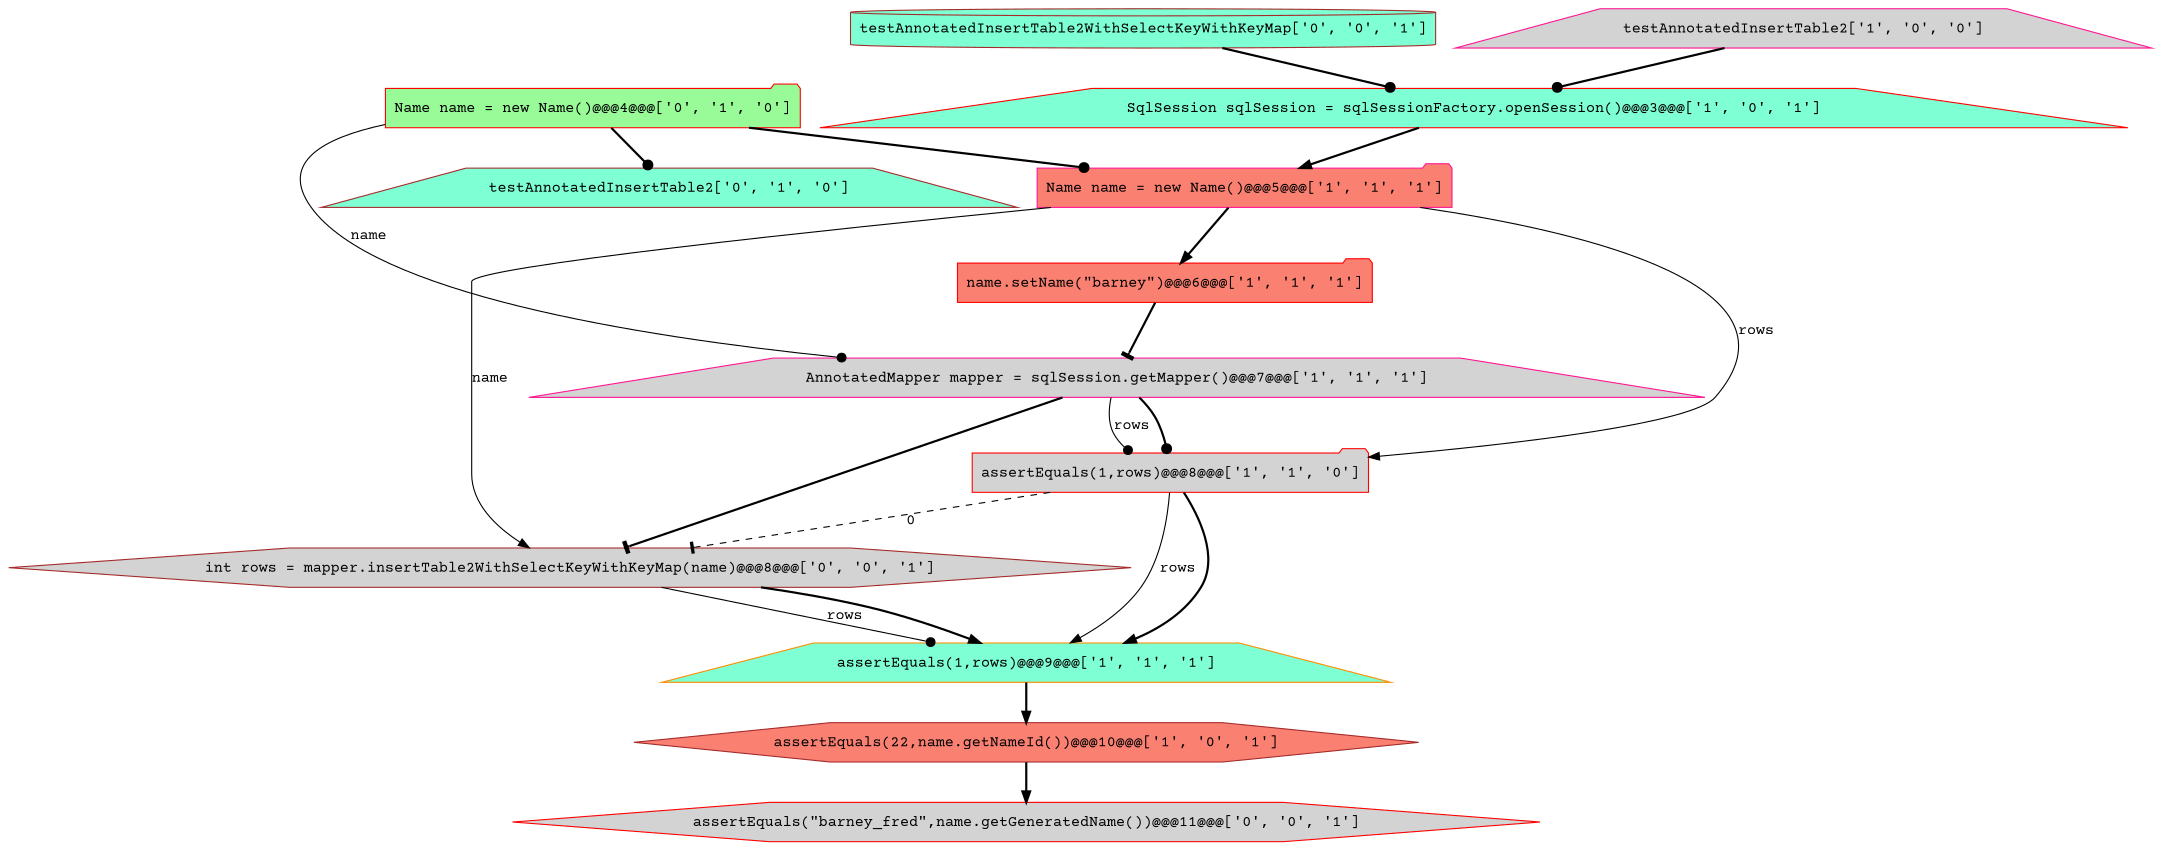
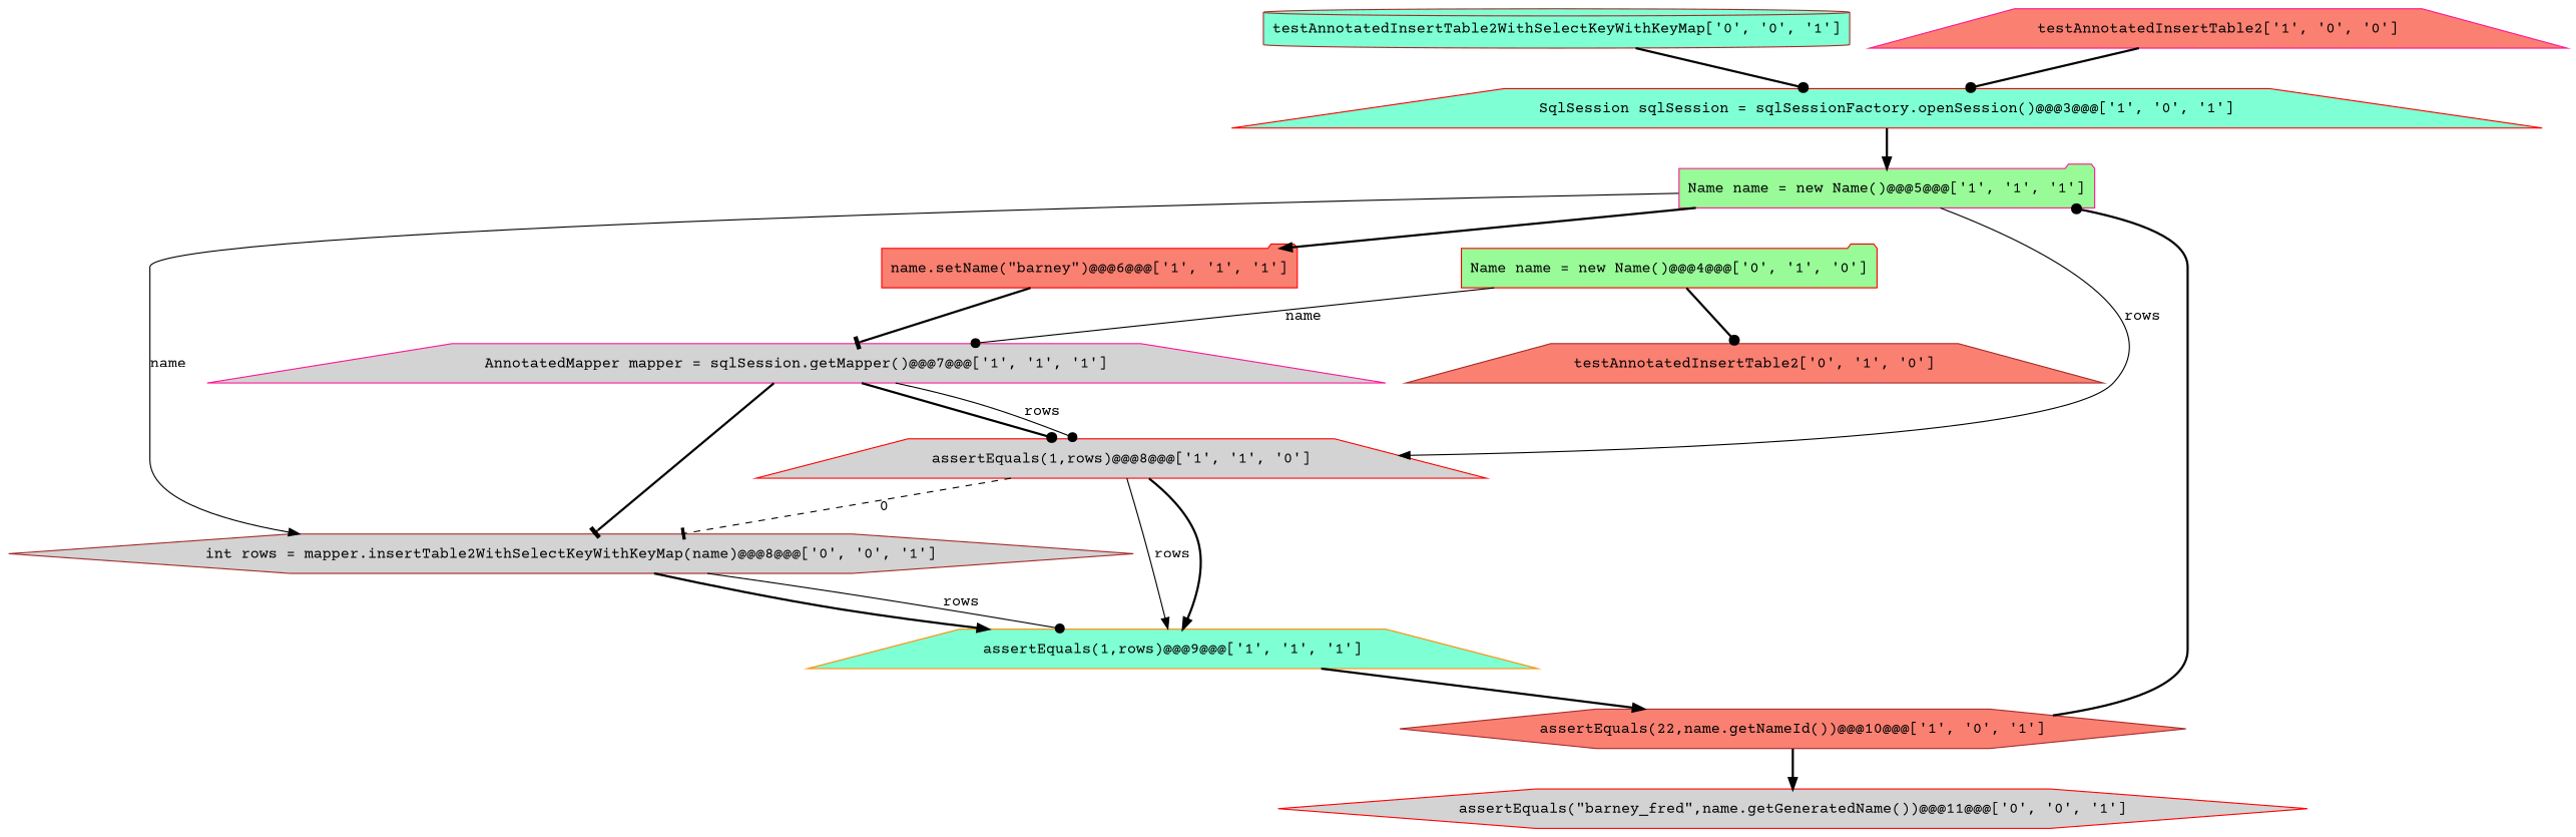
  digraph {
    fontname="Courier Prime"
    node [color=red fillcolor=lightgrey fontname="Courier Prime" shape=trapezium style=filled]
    edge [arrowhead=normal fontname="Courier Prime" style=bold]
    n1 [color=brown fillcolor=aquamarine label="testAnnotatedInsertTable2WithSelectKeyWithKeyMap['0', '0', '1']" shape=cylinder]
    n2 [fillcolor=aquamarine label="SqlSession sqlSession = sqlSessionFactory.openSession()@@@3@@@['1', '0', '1']"]
-   n3 [color=deeppink fillcolor=salmon label="Name name = new Name()@@@5@@@['1', '1', '1']" shape=folder]
+   n3 [color=deeppink fillcolor=palegreen label="Name name = new Name()@@@5@@@['1', '1', '1']" shape=folder]
    n4 [color=darkorange fillcolor=aquamarine label="assertEquals(1,rows)@@@9@@@['1', '1', '1']"]
    n5 [color=brown fillcolor=salmon label="assertEquals(22,name.getNameId())@@@10@@@['1', '0', '1']" shape=hexagon]
    n6 [label="assertEquals(\"barney_fred\",name.getGeneratedName())@@@11@@@['0', '0', '1']" shape=hexagon]
    n7 [color=brown label="int rows = mapper.insertTable2WithSelectKeyWithKeyMap(name)@@@8@@@['0', '0', '1']" shape=hexagon]
    n8 [color=deeppink label="AnnotatedMapper mapper = sqlSession.getMapper()@@@7@@@['1', '1', '1']"]
-   n9 [label="assertEquals(1,rows)@@@8@@@['1', '1', '0']" shape=folder]
+   n9 [label="assertEquals(1,rows)@@@8@@@['1', '1', '0']"]
    n10 [fillcolor=salmon label="name.setName(\"barney\")@@@6@@@['1', '1', '1']" shape=folder]
    n11 [fillcolor=palegreen label="Name name = new Name()@@@4@@@['0', '1', '0']" shape=folder]
-   n12 [color=brown fillcolor=aquamarine label="testAnnotatedInsertTable2['0', '1', '0']"]
-   n13 [color=deeppink label="testAnnotatedInsertTable2['1', '0', '0']"]
+   n12 [color=brown fillcolor=salmon label="testAnnotatedInsertTable2['0', '1', '0']"]
+   n13 [color=deeppink fillcolor=salmon label="testAnnotatedInsertTable2['1', '0', '0']"]
    n1 -> n2 [arrowhead=dot]
    n2 -> n3
    n3 -> n7 [label=name style=solid]
    n3 -> n9 [label=rows style=solid]
    n3 -> n10
    n4 -> n5
    n5 -> n6
    n7 -> n4 [arrowhead=dot label=rows style=solid]
    n7 -> n4
    n8 -> n7 [arrowhead=tee]
    n8 -> n9 [arrowhead=dot]
    n8 -> n9 [arrowhead=dot label=rows style=solid]
    n9 -> n4 [label=rows style=solid]
    n9 -> n4
    n9 -> n7 [arrowhead=tee label=0 style=dashed]
    n10 -> n8 [arrowhead=tee]
-   n11 -> n3 [arrowhead=dot]
+   n5 -> n3 [arrowhead=dot]
    n11 -> n8 [arrowhead=dot label=name style=solid]
    n11 -> n12 [arrowhead=dot]
    n13 -> n2 [arrowhead=dot]
  }
